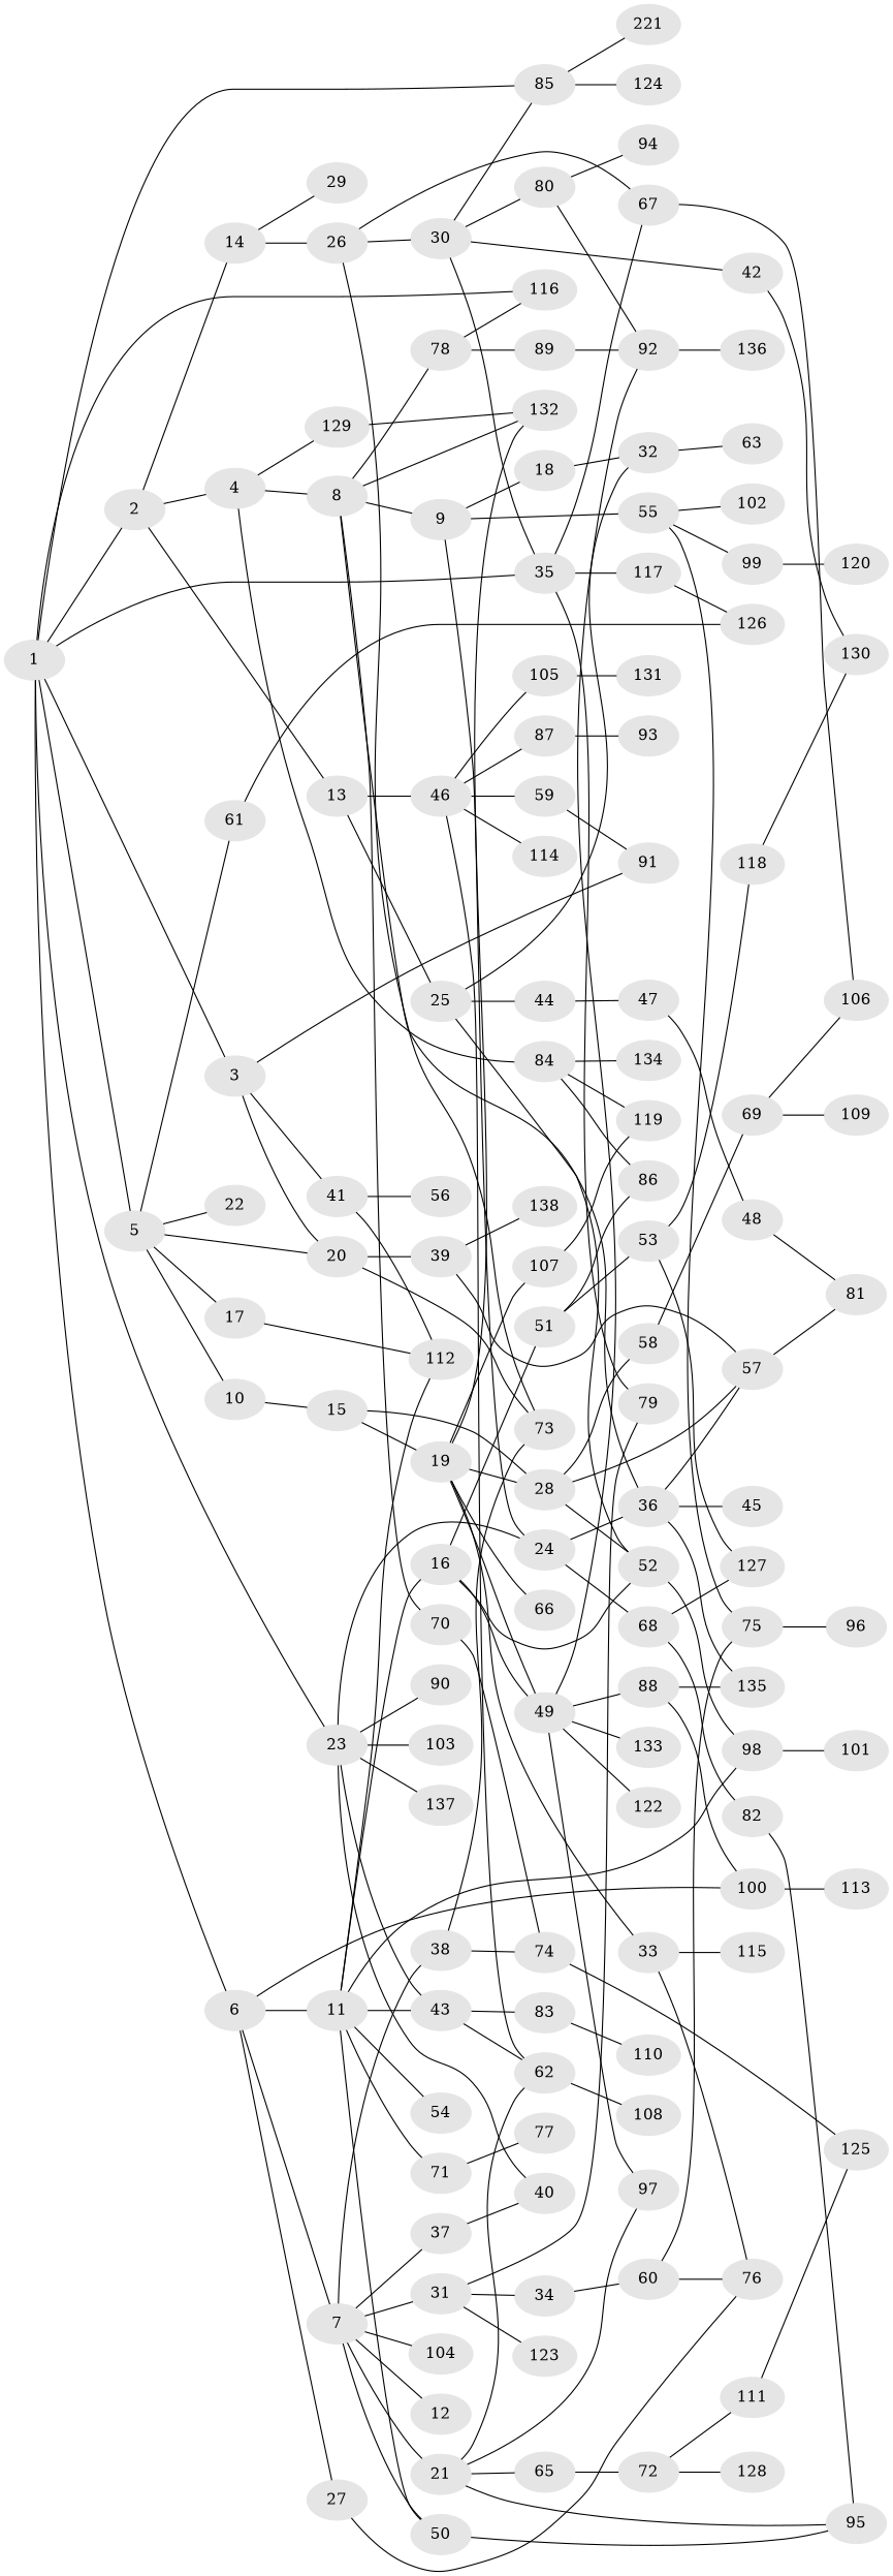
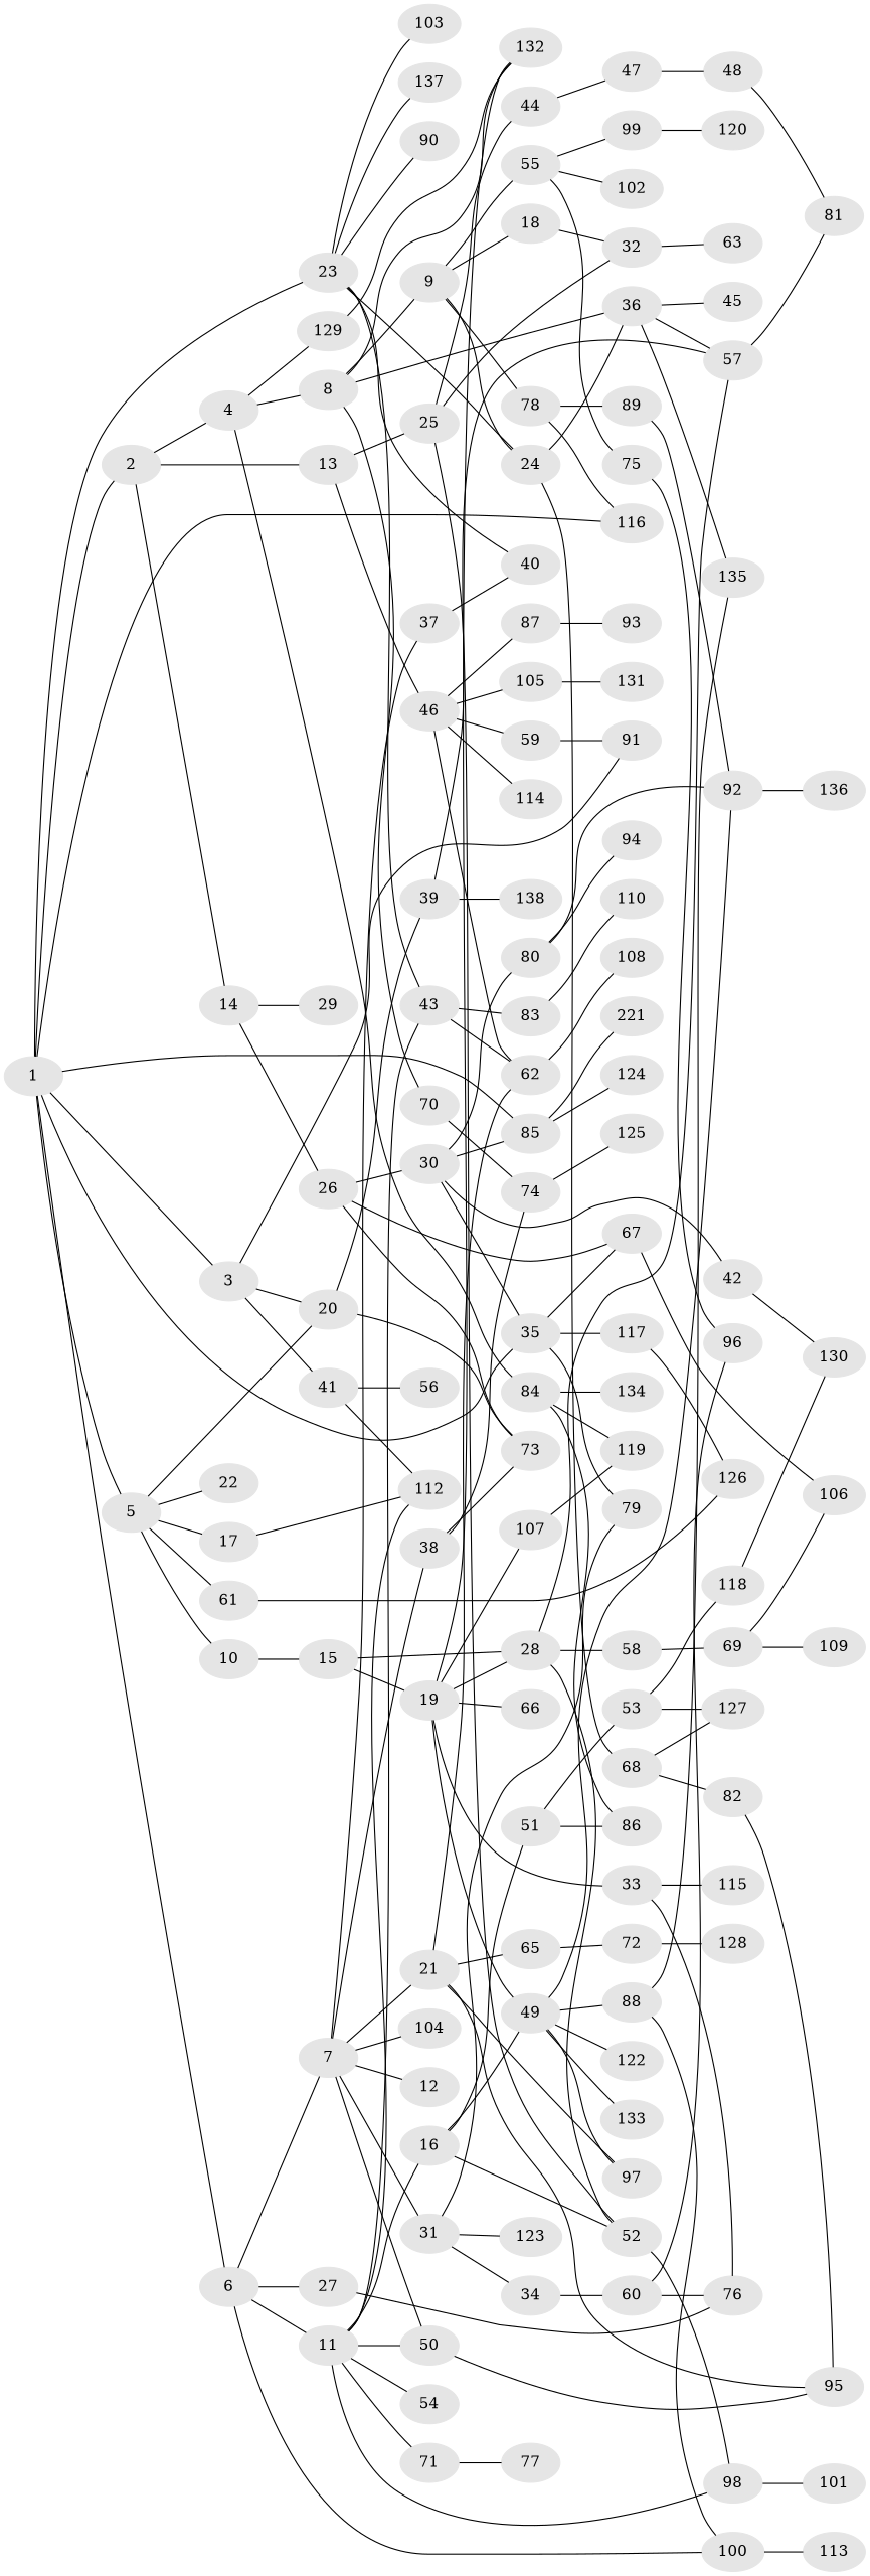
  graph {
    rankdir=LR
    node [color=gray90 style=filled]
    1
    2
    3
    5
    6
    23
    35
    85
    116
    4
    13
    14
    20
    41
    91
    22
    10
    17
    61
    7
    11
    27
    100
    24
    43
    40
    90
    103
    137
    67
    79
    117
    n33 [label=221]
    124
    8
    84
    129
    25
    46
    26
    29
    39
    73
    112
    56
    9
    36
    70
    78
    132
    86
    119
    134
    15
    126
    12
    21
    31
    37
    38
    50
    104
    16
    54
    71
    98
    76
    113
    62
    65
    95
    97
    34
    123
    74
    18
    55
    57
    45
    135
    89
    32
    68
    75
    99
    102
    19
    28
    49
    51
    52
    83
    77
    101
    44
    59
    87
    105
    114
    30
    33
    66
    107
    58
    88
    92
    122
    133
    53
    63
    115
    138
    108
    72
    127
    82
    47
    42
    80
    106
    130
    81
    69
    94
    60
    125
    110
    48
    93
    131
    136
    118
    96
    120
    109
-   111
    128
    1 -- 2
    1 -- 3
    1 -- 5
    1 -- 6
    1 -- 23
    1 -- 35
    1 -- 85
    1 -- 116
    2 -- 4
    2 -- 13
    2 -- 14
    3 -- 20
    3 -- 41
    3 -- 91
    5 -- 20
    5 -- 22
    5 -- 10
    5 -- 17
    5 -- 61
    6 -- 7
    6 -- 11
    6 -- 27
    6 -- 100
    23 -- 24
    23 -- 43
    23 -- 40
    23 -- 90
    23 -- 103
    23 -- 137
    35 -- 67
    35 -- 79
    35 -- 117
    85 -- n33
    85 -- 124
    4 -- 8
    4 -- 84
    4 -- 129
    13 -- 25
    13 -- 46
    14 -- 26
    14 -- 29
    20 -- 39
    20 -- 73
    41 -- 112
    41 -- 56
    10 -- 15
    17 -- 112
    61 -- 126
    7 -- 12
    7 -- 21
    7 -- 31
    7 -- 37
    7 -- 38
    7 -- 50
    7 -- 104
    11 -- 43
    11 -- 112
    11 -- 50
    11 -- 16
    11 -- 54
    11 -- 71
    11 -- 98
    27 -- 76
    100 -- 113
    24 -- 36
    24 -- 68
    43 -- 62
    43 -- 83
    67 -- 106
    117 -- 126
    8 -- 9
    8 -- 36
    8 -- 70
-   8 -- 78
+   9 -- 78
    8 -- 132
    84 -- 86
    84 -- 119
    84 -- 134
    129 -- 132
    25 -- 32
    25 -- 52
    25 -- 44
    46 -- 62
    46 -- 59
    46 -- 87
    46 -- 105
    46 -- 114
    26 -- 67
    26 -- 73
    26 -- 30
    39 -- 57
    39 -- 138
    9 -- 24
    9 -- 18
    9 -- 55
    36 -- 57
    36 -- 45
    36 -- 135
    70 -- 74
    78 -- 116
    78 -- 89
    15 -- 19
    15 -- 28
    21 -- 62
    21 -- 65
    21 -- 95
    21 -- 97
    31 -- 79
    31 -- 34
    31 -- 123
    37 -- 40
    38 -- 73
    38 -- 74
    50 -- 95
    16 -- 49
    16 -- 51
    16 -- 52
    71 -- 77
    98 -- 101
    62 -- 108
    65 -- 72
    34 -- 60
    74 -- 125
    18 -- 32
    55 -- 75
    55 -- 99
    55 -- 102
    57 -- 81
    89 -- 92
    32 -- 63
    68 -- 127
    68 -- 82
    75 -- 96
    99 -- 120
    19 -- 132
    19 -- 28
    19 -- 49
    19 -- 33
    19 -- 66
    19 -- 107
    28 -- 57
    28 -- 52
    28 -- 58
    49 -- 97
    49 -- 88
    49 -- 92
    49 -- 122
    49 -- 133
    51 -- 86
    51 -- 53
    52 -- 98
    83 -- 110
    44 -- 47
    59 -- 91
    87 -- 93
    105 -- 131
    30 -- 35
    30 -- 85
    30 -- 42
    30 -- 80
    33 -- 76
    33 -- 115
    107 -- 119
    58 -- 69
    88 -- 100
    88 -- 135
    92 -- 136
    53 -- 127
    53 -- 118
-   72 -- 111
    72 -- 128
    82 -- 95
    47 -- 48
    42 -- 130
    80 -- 92
    80 -- 94
    69 -- 106
    69 -- 109
    60 -- 76
-   60 -- 75
+   60 -- 96
    48 -- 81
    118 -- 130
-   111 -- 125
  }
